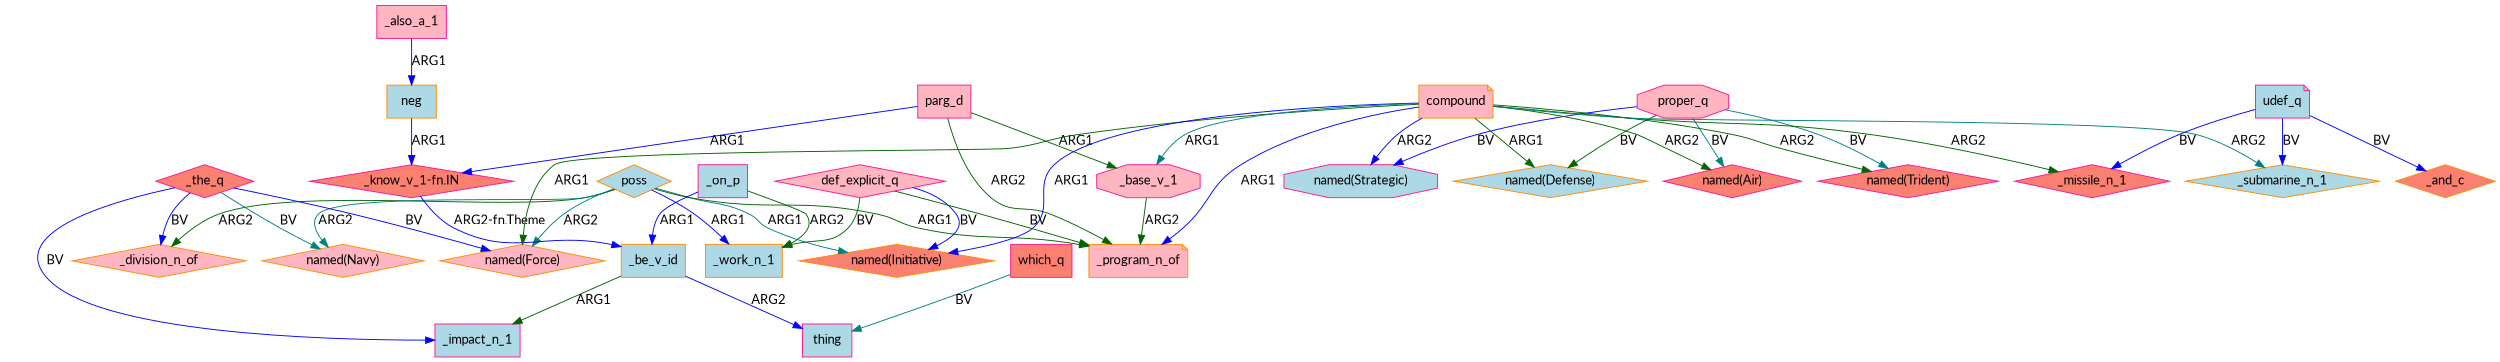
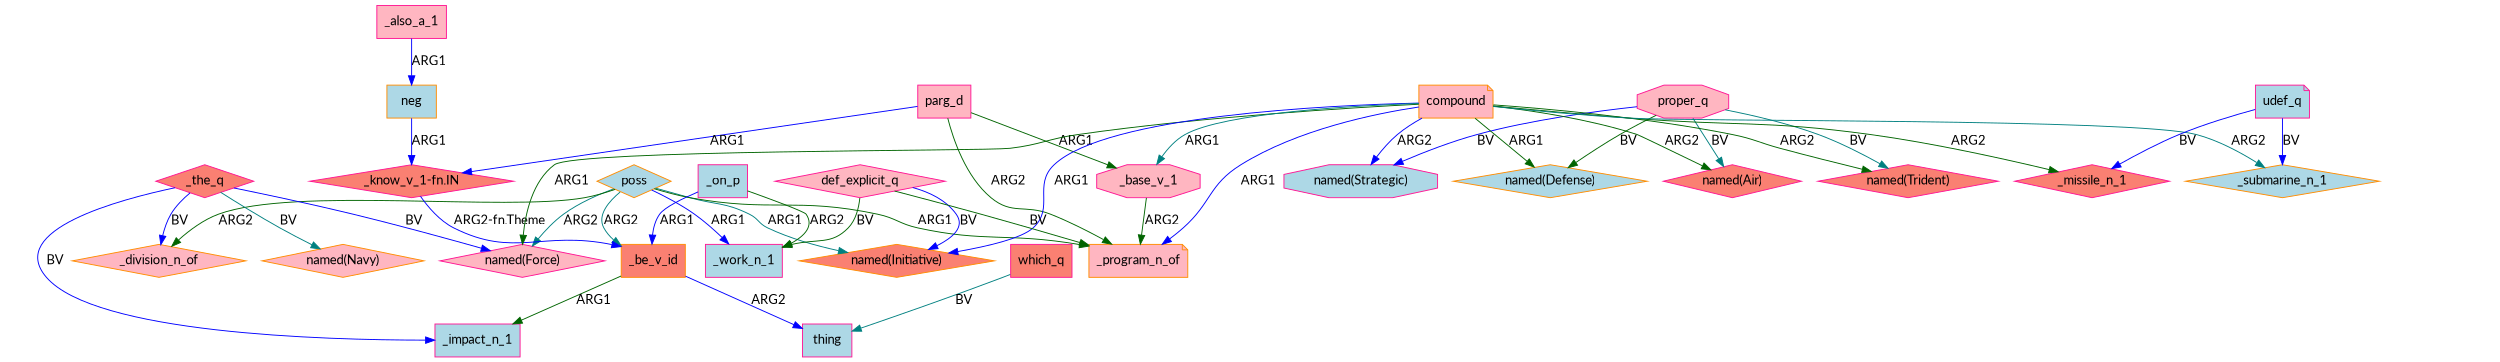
  digraph {
    fontname=Lato
    node [color=deeppink fillcolor=lightblue fontname=Lato shape=diamond style=filled]
    edge [color=blue fontname=Lato]
    poss [color=darkorange]
-   "named(Force)" [color=darkorange fillcolor=lightpink]
+   "named(Force)" [fillcolor=lightpink]
    "named(Initiative)" [color=darkorange fillcolor=salmon]
    _division_n_of [color=darkorange fillcolor=lightpink]
-   _work_n_1 [color=darkorange shape=box]
+   _work_n_1 [shape=box]
    _program_n_of [color=darkorange fillcolor=lightpink shape=note]
    "named(Navy)" [color=darkorange fillcolor=lightpink]
    proper_q [fillcolor=lightpink shape=octagon]
    "named(Strategic)" [shape=octagon]
    "named(Defense)" [color=darkorange]
    "named(Air)" [fillcolor=salmon]
    "named(Trident)" [fillcolor=salmon]
    _on_p [shape=box]
-   _be_v_id [color=darkorange shape=box]
+   _be_v_id [color=darkorange fillcolor=salmon shape=box]
    _impact_n_1 [shape=box]
    thing [shape=box]
    parg_d [fillcolor=lightpink shape=box]
    "_know_v_1-fn.IN" [fillcolor=salmon]
    _base_v_1 [fillcolor=lightpink shape=octagon]
    compound [color=darkorange fillcolor=lightpink shape=note]
    _missile_n_1 [fillcolor=salmon]
    _submarine_n_1 [color=darkorange]
    _the_q [fillcolor=salmon]
    def_explicit_q [fillcolor=lightpink]
-   _and_c [color=darkorange fillcolor=salmon]
    _also_a_1 [fillcolor=lightpink shape=box]
    neg [color=darkorange shape=box]
    udef_q [shape=note]
    which_q [fillcolor=salmon shape=box]
    poss -> "named(Force)" [color=teal label=ARG2]
    poss -> "named(Initiative)" [color=teal label=ARG1]
    poss -> _division_n_of [color=darkgreen label=ARG2]
    poss -> _work_n_1 [label=ARG1]
    poss -> _program_n_of [color=darkgreen label=ARG1]
-   poss -> "named(Navy)" [color=teal label=ARG2]
+   poss -> _be_v_id [color=teal label=ARG2]
    proper_q -> "named(Strategic)" [label=BV]
    proper_q -> "named(Defense)" [color=darkgreen label=BV]
    proper_q -> "named(Air)" [color=teal label=BV]
    proper_q -> "named(Trident)" [color=teal label=BV]
    _on_p -> _work_n_1 [color=darkgreen label=ARG2]
    _on_p -> _be_v_id [label=ARG1]
    _be_v_id -> _impact_n_1 [color=darkgreen label=ARG1]
    _be_v_id -> thing [label=ARG2]
    parg_d -> _program_n_of [color=darkgreen label=ARG2]
    parg_d -> "_know_v_1-fn.IN" [label=ARG1]
    parg_d -> _base_v_1 [color=darkgreen label=ARG1]
    "_know_v_1-fn.IN" -> _be_v_id [label="ARG2-fn.Theme"]
    _base_v_1 -> _program_n_of [color=darkgreen label=ARG2]
    compound -> "named(Force)" [color=darkgreen label=ARG1]
    compound -> "named(Initiative)" [label=ARG1]
    compound -> _program_n_of [label=ARG1]
    compound -> "named(Strategic)" [label=ARG2]
    compound -> "named(Defense)" [color=darkgreen label=ARG1]
    compound -> "named(Air)" [color=darkgreen label=ARG2]
    compound -> "named(Trident)" [color=darkgreen label=ARG2]
    compound -> _base_v_1 [color=teal label=ARG1]
    compound -> _missile_n_1 [color=darkgreen label=ARG2]
    compound -> _submarine_n_1 [color=teal label=ARG2]
    _the_q -> "named(Force)" [label=BV]
    _the_q -> _division_n_of [label=BV]
    _the_q -> "named(Navy)" [color=teal label=BV]
    _the_q -> _impact_n_1 [label=BV]
    def_explicit_q -> "named(Initiative)" [label=BV]
    def_explicit_q -> _work_n_1 [color=darkgreen label=BV]
    def_explicit_q -> _program_n_of [color=darkgreen label=BV]
    _also_a_1 -> neg [label=ARG1]
    neg -> "_know_v_1-fn.IN" [label=ARG1]
    udef_q -> _missile_n_1 [label=BV]
    udef_q -> _submarine_n_1 [label=BV]
-   udef_q -> _and_c [label=BV]
    which_q -> thing [color=teal label=BV]
  }
